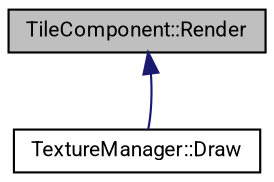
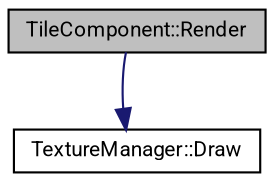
  digraph {
    rankdir=TB
    fontname=Roboto
    node [color=black fontname=Roboto fontsize=10 shape=record style=filled]
    n1 [fillcolor=grey75 fontcolor=black height=0.2 label="TileComponent::Render" width=0.4]
    n2 [fillcolor=white height=0.2 label="TextureManager::Draw" width=0.4]
-   n2 -> n1 [color=midnightblue fontname=Roboto fontsize=10 labelfontname=Helvetica labelfontsize=10 style=solid]
+   n1 -> n2 [color=midnightblue fontname=Roboto fontsize=10 labelfontname=Helvetica labelfontsize=10 style=solid]
  }
